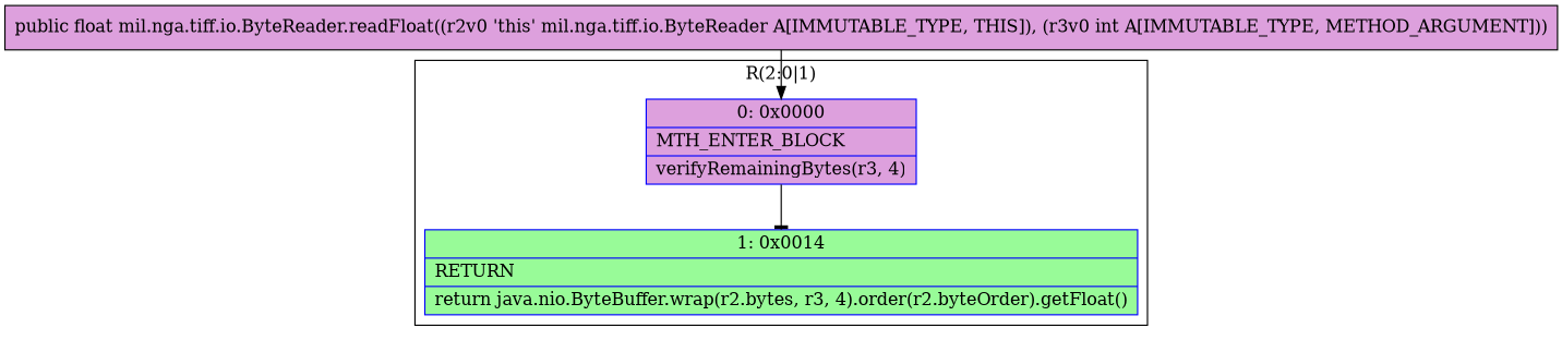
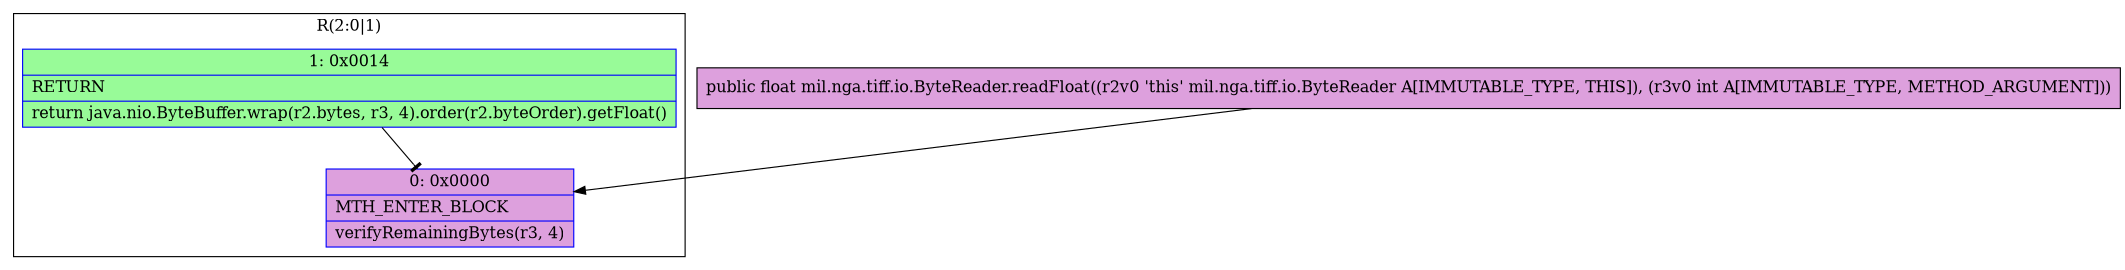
  digraph {
    node [color=blue shape=record style=filled fillcolor=plum]
    n1 [label="{0\:\ 0x0000|MTH_ENTER_BLOCK\l|verifyRemainingBytes(r3, 4)\l}"]
    n2 [label="{1\:\ 0x0014|RETURN\l|return java.nio.ByteBuffer.wrap(r2.bytes, r3, 4).order(r2.byteOrder).getFloat()\l}" fillcolor=palegreen]
    n3 [label="{public float mil.nga.tiff.io.ByteReader.readFloat((r2v0 'this' mil.nga.tiff.io.ByteReader A[IMMUTABLE_TYPE, THIS]), (r3v0 int A[IMMUTABLE_TYPE, METHOD_ARGUMENT])) }" color=""]
    subgraph cluster_1 {
      label="R(2:0|1)"
      n1
      n2
    }
-   n1 -> n2 [arrowhead=tee]
+   n2 -> n1 [arrowhead=tee]
    n3 -> n1 [arrowhead=normal]
  }
